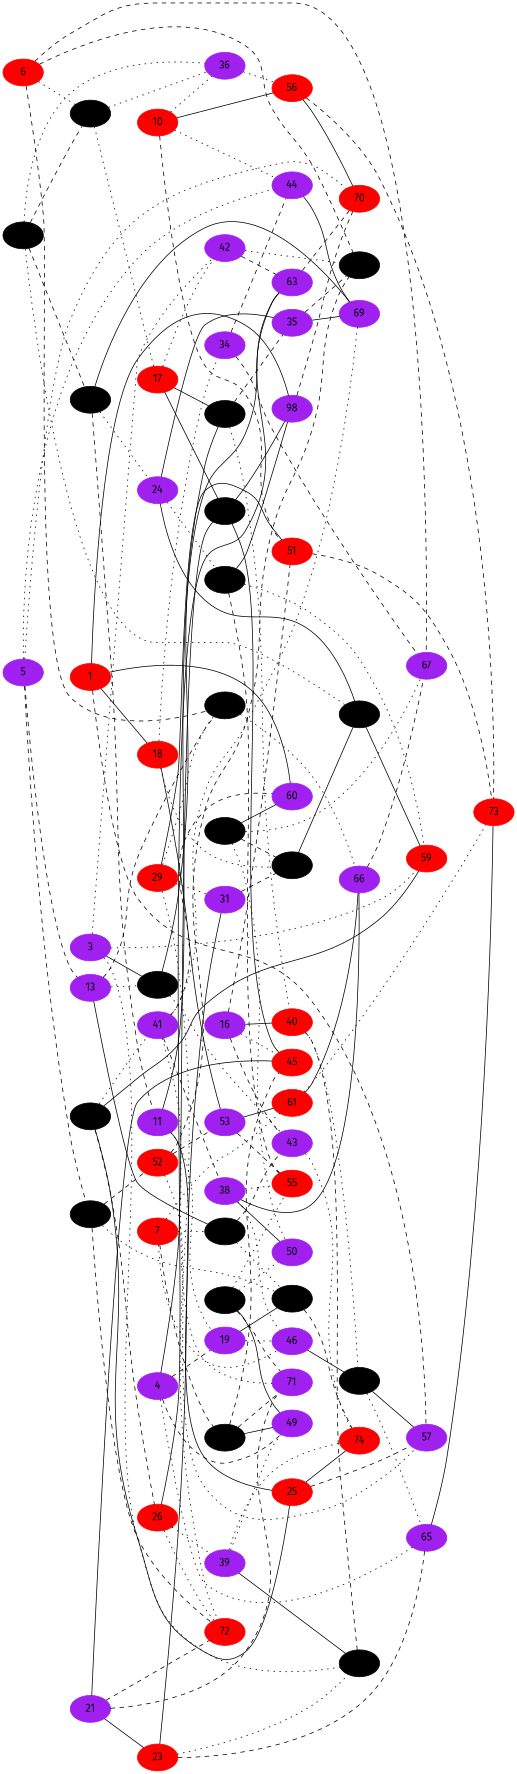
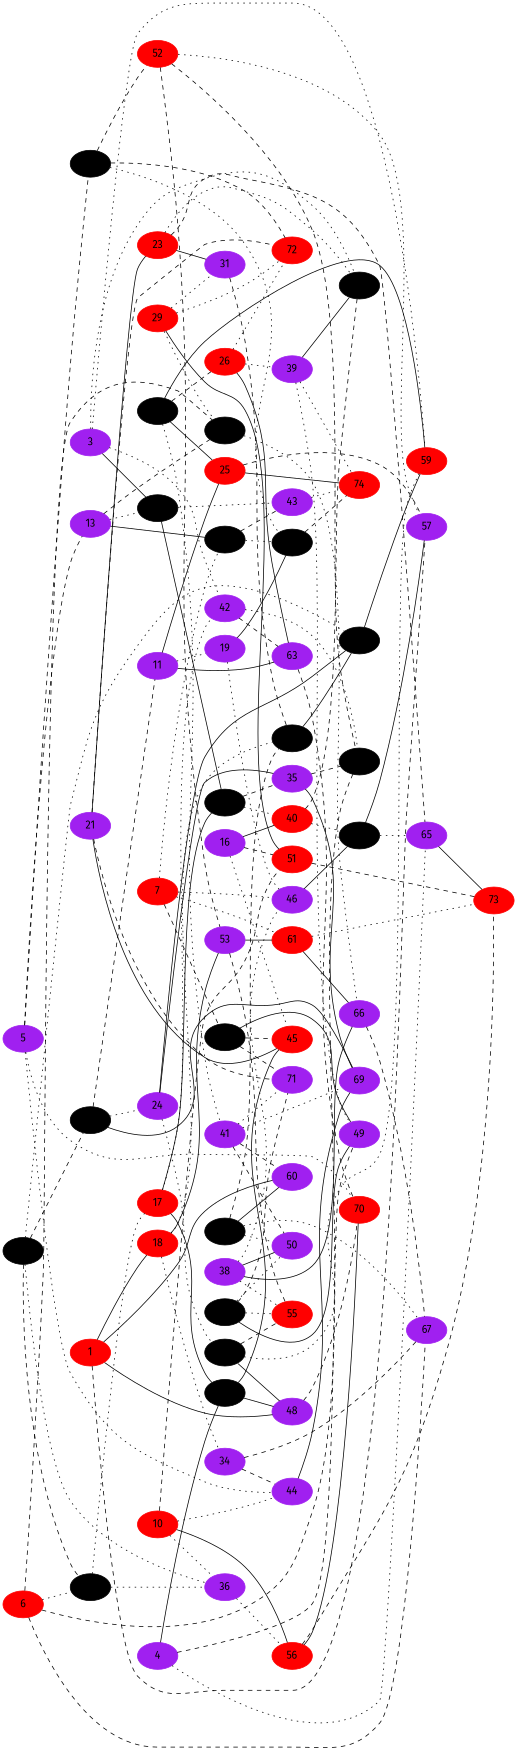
  graph {
    fontname="Fira Sans"
    rankdir=LR
    node [color=purple fontname="Fira Sans" style=filled]
    edge [fontname="Fira Sans" style=dotted]
    1 [color=red]
    18 [color=red]
-   48 [label=98]
+   48
    57
    60
    34
    47 [color=black]
    53
    70 [color=red]
    2 [color=black]
    8 [color=black]
    9 [color=black]
    36
    58 [color=black]
    11
    24
    69
    17 [color=red]
    56 [color=red]
    59 [color=red]
    28 [color=black]
    3
    42
    62 [color=black]
    43
    30 [color=black]
    68 [color=black]
    63
    4
    19
    27 [color=black]
    49
    65
    46
    37 [color=black]
    45 [color=red]
    73 [color=red]
    12 [color=black]
    5
    13
    44
    52 [color=red]
    72 [color=red]
    64 [color=black]
    15 [color=black]
    6 [color=red]
    67
    66
    7 [color=red]
    14 [color=black]
    61 [color=red]
    71
    54 [color=black]
    25 [color=red]
    33 [color=black]
    35
    10 [color=red]
    51 [color=red]
    74 [color=red]
    16
    40 [color=red]
    55 [color=red]
    20 [color=black]
    50
    21
    23 [color=red]
    31
    22 [color=black]
    26 [color=red]
    41
    39
    29 [color=red]
    32 [color=black]
    38
    1 -- 18 [style=solid]
    1 -- 48 [style=solid]
    1 -- 57 [style=dashed]
    1 -- 60 [style=solid]
    18 -- 34
    18 -- 47
    18 -- 53 [style=solid]
    48 -- 70 [style=dashed]
    34 -- 44 [style=dashed]
    34 -- 67 [style=dashed]
    47 -- 58 [style=solid]
    53 -- 61 [style=solid]
    53 -- 55 [style=dashed]
    2 -- 8 [style=dashed]
    2 -- 9 [style=dashed]
    2 -- 36
    2 -- 58
    8 -- 11 [style=dashed]
    8 -- 24
    8 -- 69 [style=solid]
    9 -- 36
    9 -- 17
    36 -- 56
    58 -- 59 [style=solid]
    11 -- 63 [style=solid]
    11 -- 19
    11 -- 25 [style=solid]
    24 -- 58 [style=solid]
    24 -- 33
    24 -- 35 [style=solid]
    17 -- 42
    17 -- 30 [style=solid]
    17 -- 27 [style=solid]
    56 -- 70 [style=solid]
    56 -- 73 [style=dashed]
    28 -- 43
    28 -- 30 [style=solid]
    3 -- 59
    3 -- 28 [style=solid]
    3 -- 42
    3 -- 62
    42 -- 68
    42 -- 63 [style=dashed]
    43 -- 74
    30 -- 35 [style=dashed]
    30 -- 40
    63 -- 70 [style=dashed]
-   4 -- 19 [style=dashed]
    4 -- 27 [style=solid]
    4 -- 49 [style=dashed]
    4 -- 65
    19 -- 46
    19 -- 37 [style=solid]
    27 -- 48 [style=solid]
    27 -- 45 [style=solid]
    65 -- 73 [style=solid]
    46 -- 54 [style=solid]
    37 -- 74 [style=dashed]
    12 -- 37
    12 -- 52 [style=dashed]
    12 -- 72 [style=dashed]
    5 -- 70
    5 -- 12 [style=dashed]
    5 -- 13 [style=dashed]
    5 -- 44
    13 -- 28
    13 -- 64 [style=dashed]
    13 -- 15 [style=solid]
    44 -- 69 [style=solid]
    52 -- 57
    52 -- 53 [style=dashed]
    52 -- 68 [style=dashed]
    64 -- 66
    15 -- 43 [style=dashed]
    15 -- 37
    6 -- 9
    6 -- 68 [style=dashed]
    6 -- 64 [style=dashed]
    6 -- 67 [style=dashed]
    66 -- 67 [style=dashed]
    7 -- 46
    7 -- 15
    7 -- 14 [style=dashed]
    7 -- 61
    14 -- 49 [style=solid]
    14 -- 45 [style=dashed]
    14 -- 71 [style=dashed]
    61 -- 73
    61 -- 66 [style=solid]
    54 -- 57 [style=solid]
    54 -- 65
    25 -- 57 [style=dashed]
    25 -- 74 [style=solid]
    33 -- 48 [style=solid]
    33 -- 59
    33 -- 55 [style=dashed]
    35 -- 69 [style=solid]
    35 -- 68 [style=dashed]
    10 -- 36
    10 -- 56 [style=solid]
    10 -- 44
    10 -- 51 [style=dashed]
    51 -- 73 [style=dashed]
-   16 -- 43 [style=dashed]
    16 -- 45
    16 -- 51 [style=dashed]
    16 -- 40 [style=solid]
    40 -- 62 [style=dashed]
    40 -- 54
    20 -- 49 [style=solid]
    20 -- 71 [style=dashed]
    20 -- 55
    20 -- 50
    21 -- 45 [style=solid]
    21 -- 72 [style=dashed]
    21 -- 71 [style=dashed]
    21 -- 23 [style=solid]
    23 -- 62
    23 -- 65 [style=dashed]
    23 -- 31 [style=solid]
    31 -- 47 [style=dashed]
    22 -- 59 [style=solid]
    22 -- 25 [style=solid]
    22 -- 26 [style=dashed]
    22 -- 41
    26 -- 63 [style=solid]
    26 -- 72
    26 -- 39
    41 -- 60 [style=dashed]
    41 -- 69
    41 -- 71
-   41 -- 38 [style=dashed]
+   41 -- 50 [style=dashed]
    39 -- 62 [style=solid]
    39 -- 49
    39 -- 74
    29 -- 72
    29 -- 64
    29 -- 51 [style=solid]
    29 -- 31
    32 -- 60 [style=solid]
    32 -- 47 [style=dashed]
    32 -- 67
    32 -- 50
    38 -- 46
    38 -- 66 [style=solid]
    38 -- 55
    38 -- 50 [style=solid]
  }
